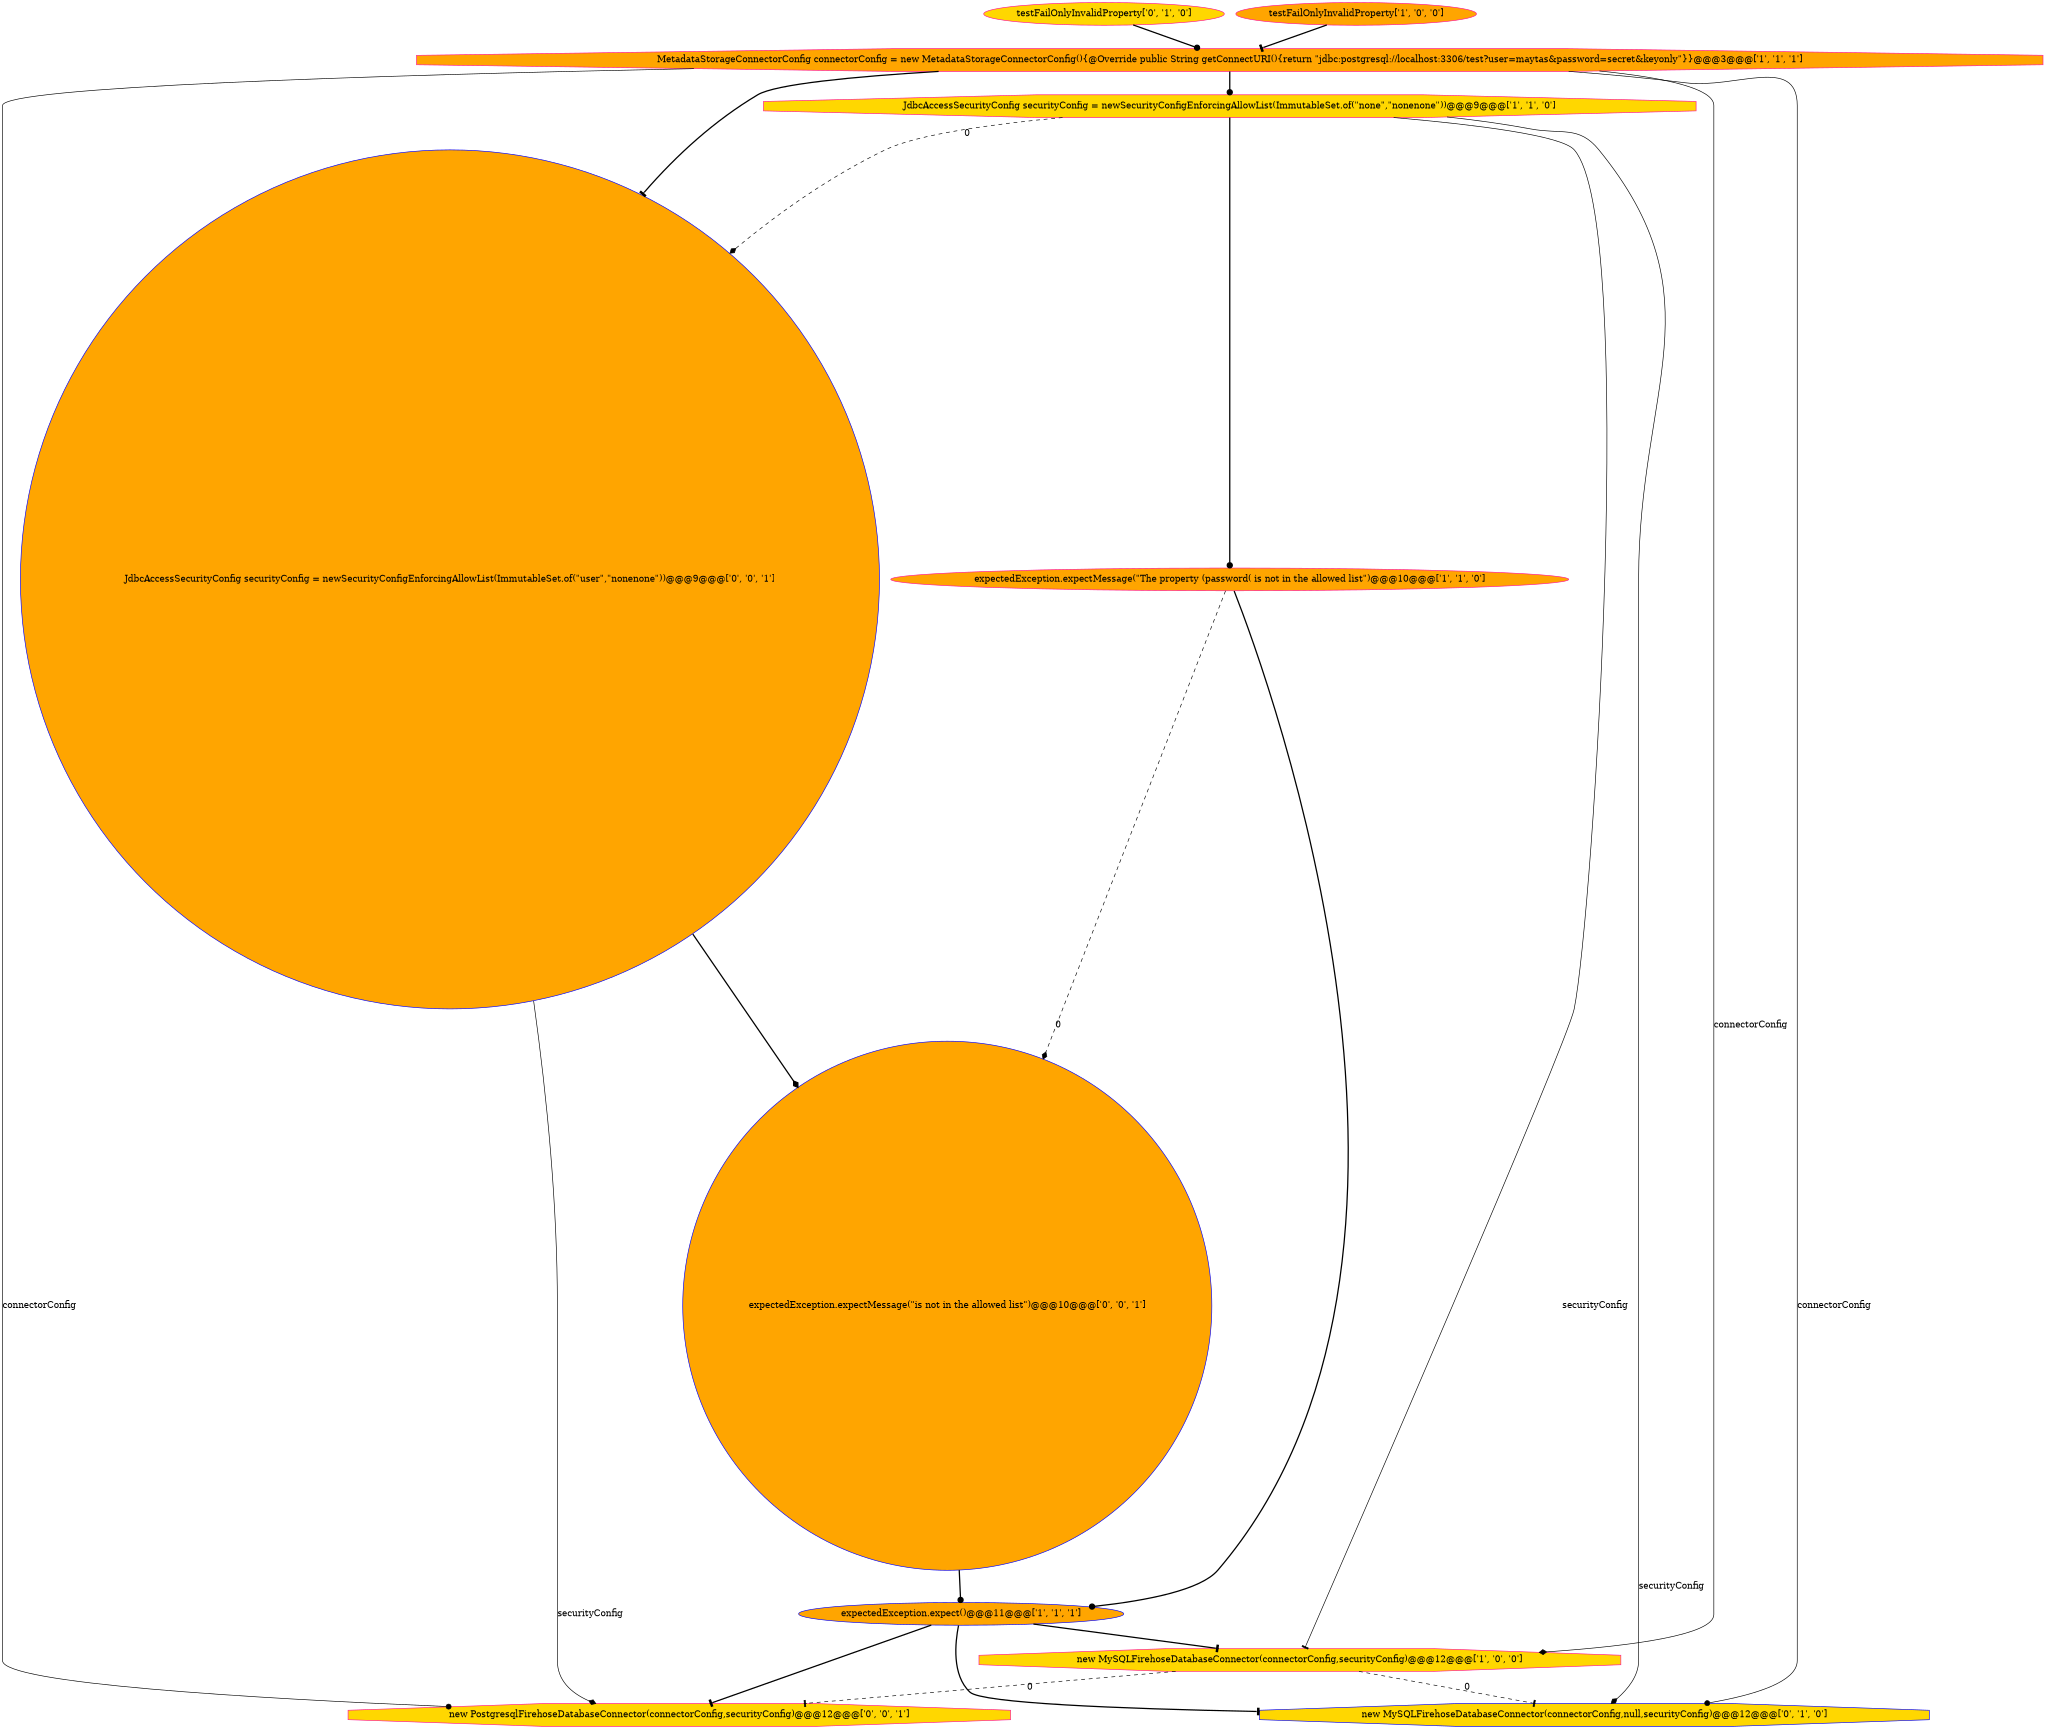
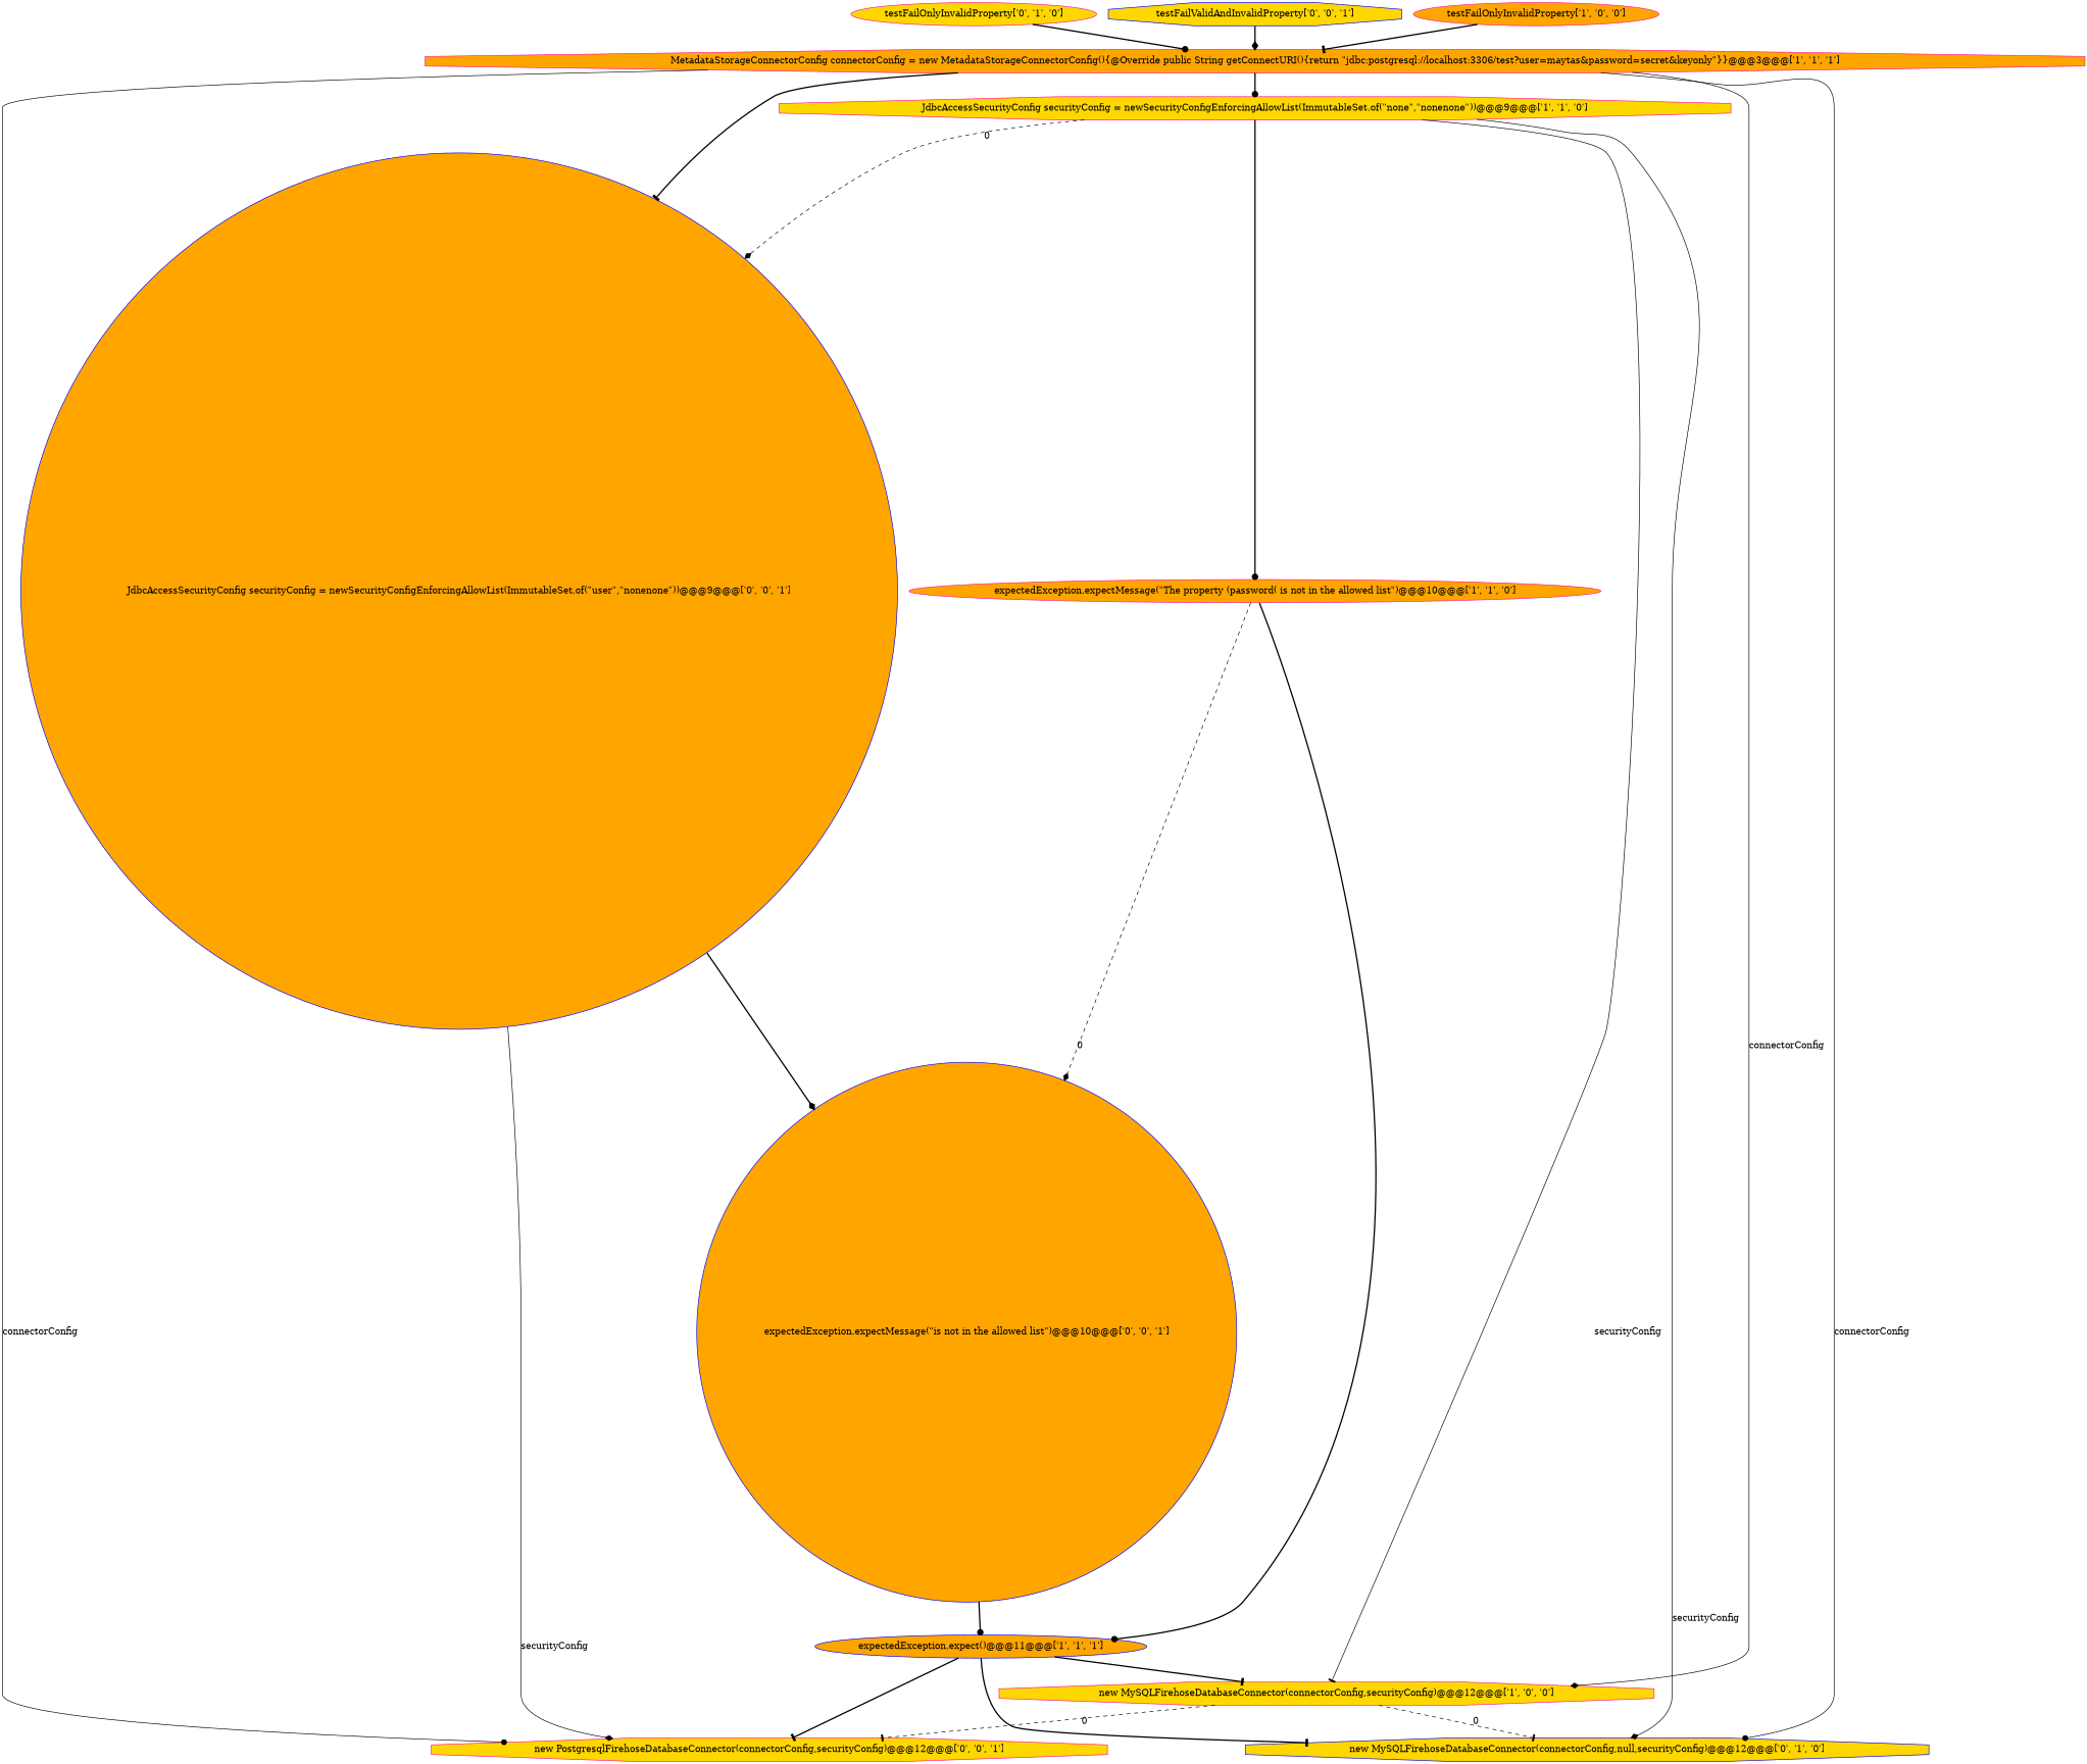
  digraph {
    node [color=deeppink fillcolor=gold shape=octagon style=filled]
    edge [arrowhead=tee style=bold]
    n1 [label="testFailOnlyInvalidProperty['0', '1', '0']" shape=ellipse]
    n2 [fillcolor=orange label="MetadataStorageConnectorConfig connectorConfig = new MetadataStorageConnectorConfig(){@Override public String getConnectURI(){return \"jdbc:postgresql://localhost:3306/test?user=maytas&password=secret&keyonly\"}}@@@3@@@['1', '1', '1']"]
    n3 [label="new MySQLFirehoseDatabaseConnector(connectorConfig,securityConfig)@@@12@@@['1', '0', '0']"]
    n4 [label="new PostgresqlFirehoseDatabaseConnector(connectorConfig,securityConfig)@@@12@@@['0', '0', '1']"]
    n5 [color=blue label="new MySQLFirehoseDatabaseConnector(connectorConfig,null,securityConfig)@@@12@@@['0', '1', '0']"]
    n6 [label="JdbcAccessSecurityConfig securityConfig = newSecurityConfigEnforcingAllowList(ImmutableSet.of(\"none\",\"nonenone\"))@@@9@@@['1', '1', '0']"]
    n7 [color=blue fillcolor=orange label="JdbcAccessSecurityConfig securityConfig = newSecurityConfigEnforcingAllowList(ImmutableSet.of(\"user\",\"nonenone\"))@@@9@@@['0', '0', '1']" shape=circle]
+   n8 [color=blue label="testFailValidAndInvalidProperty['0', '0', '1']"]
    n9 [fillcolor=orange label="expectedException.expectMessage(\"The property (password( is not in the allowed list\")@@@10@@@['1', '1', '0']" shape=ellipse]
    n10 [color=blue fillcolor=orange label="expectedException.expectMessage(\"is not in the allowed list\")@@@10@@@['0', '0', '1']" shape=circle]
    n11 [color=blue fillcolor=orange label="expectedException.expect()@@@11@@@['1', '1', '1']" shape=ellipse]
    n12 [fillcolor=orange label="testFailOnlyInvalidProperty['1', '0', '0']" shape=ellipse]
    n1 -> n2 [arrowhead=dot]
    n2 -> n3 [arrowhead=diamond label=connectorConfig style=solid]
    n2 -> n4 [arrowhead=dot label=connectorConfig style=solid]
    n2 -> n5 [arrowhead=dot label=connectorConfig style=solid]
    n2 -> n6 [arrowhead=dot]
    n2 -> n7
    n3 -> n4 [label=0 style=dashed]
    n3 -> n5 [label=0 style=dashed]
    n6 -> n3 [label=securityConfig style=solid]
    n6 -> n5 [arrowhead=diamond label=securityConfig style=solid]
    n6 -> n7 [arrowhead=diamond label=0 style=dashed]
    n6 -> n9 [arrowhead=dot]
    n7 -> n4 [arrowhead=diamond label=securityConfig style=solid]
    n7 -> n10 [arrowhead=diamond]
+   n8 -> n2 [arrowhead=diamond]
    n9 -> n10 [arrowhead=diamond label=0 style=dashed]
    n9 -> n11 [arrowhead=dot]
    n10 -> n11 [arrowhead=dot]
    n11 -> n3
    n11 -> n4
    n11 -> n5
    n12 -> n2
  }
